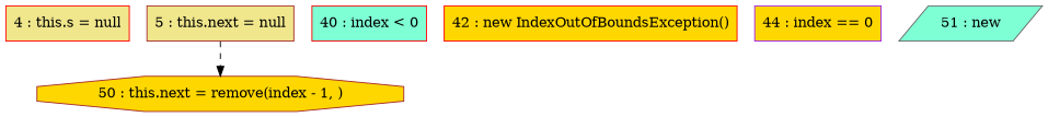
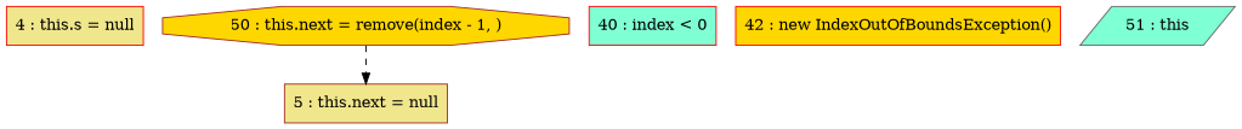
  digraph {
    node [style=filled fillcolor=gold color=red shape=box]
    "4 : this.s = null" [fillcolor=khaki]
    "5 : this.next = null" [fillcolor=khaki color=brown]
    "50 : this.next = remove(index - 1, )" [color=brown shape=octagon]
    "40 : index < 0" [fillcolor=aquamarine]
    "42 : new IndexOutOfBoundsException()"
-   "44 : index == 0" [color=purple]
-   "51 : this" [fillcolor=aquamarine color=gray40 shape=parallelogram label="51 : new"]
-   "5 : this.next = null" -> "50 : this.next = remove(index - 1, )" [style=dashed]
+   "51 : this" [fillcolor=aquamarine color=gray40 shape=parallelogram]
+   "50 : this.next = remove(index - 1, )" -> "5 : this.next = null" [style=dashed]
  }
